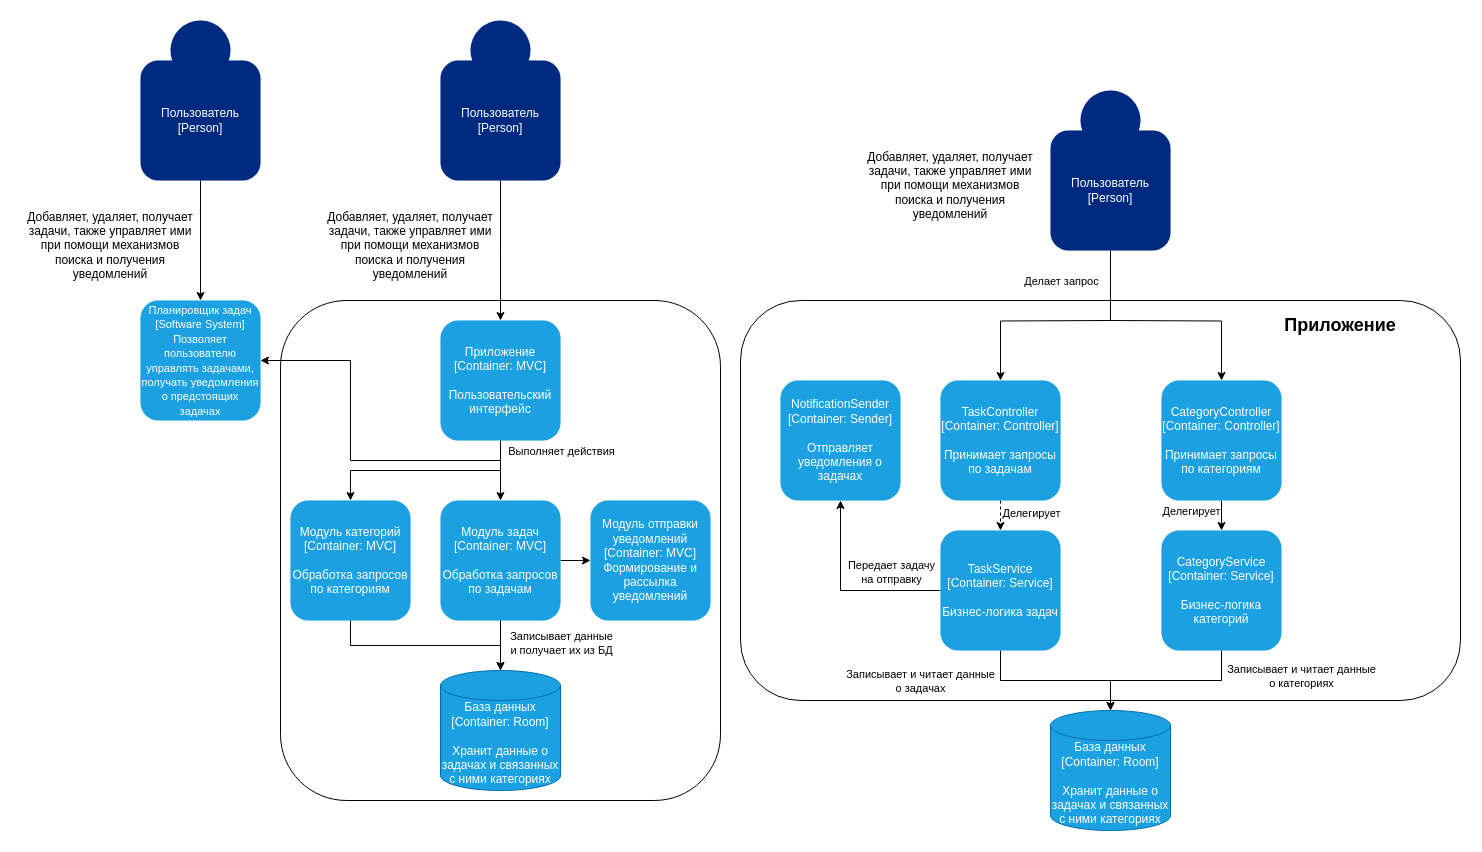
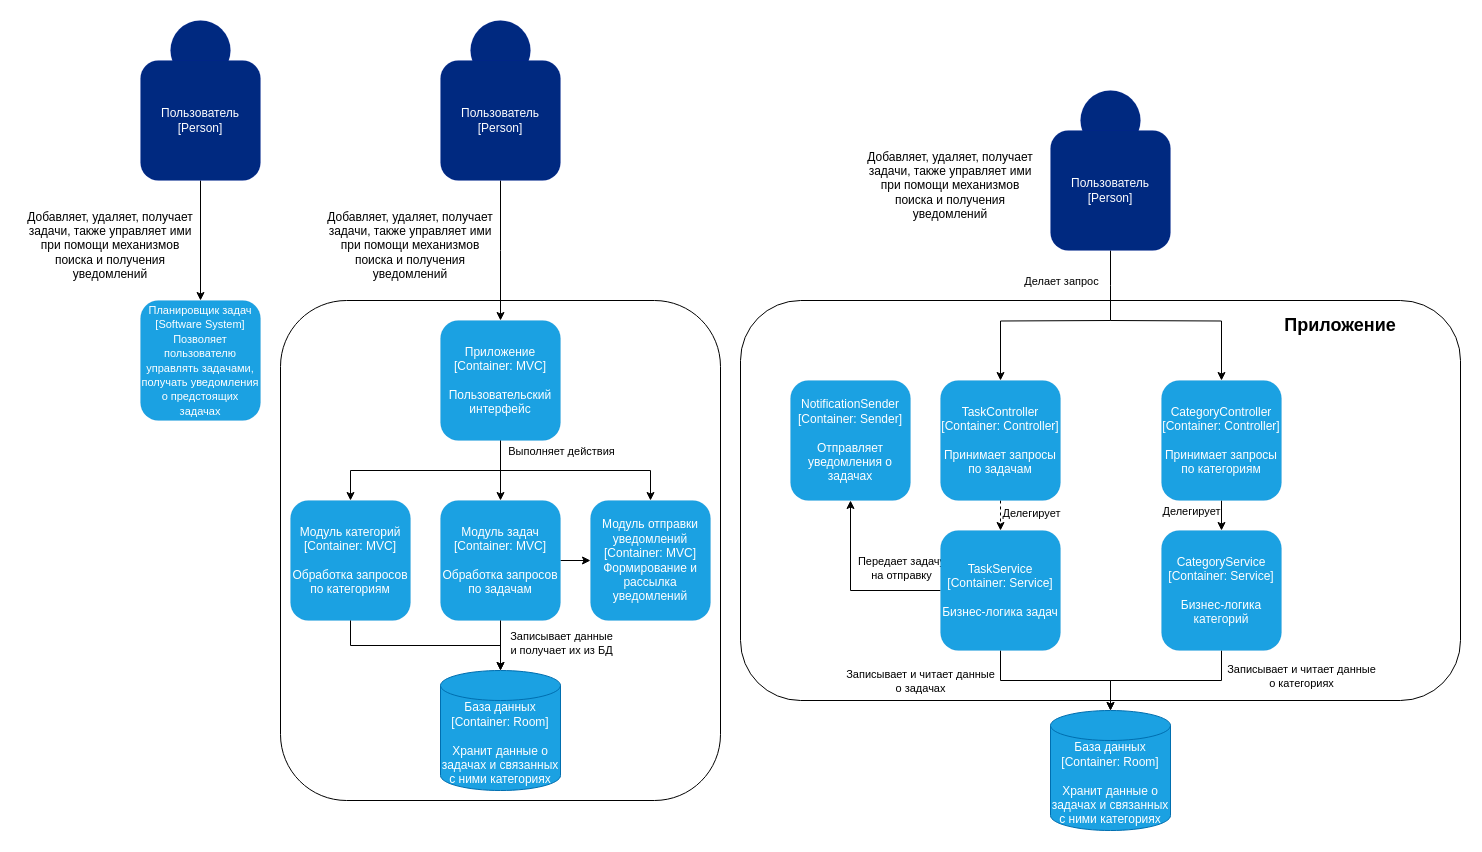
  <mxCell id="0" />
  <mxCell id="1" parent="0" />
  <mxCell id="2" value="" style="ellipse;whiteSpace=wrap;html=1;aspect=fixed;fillColor=light-dark(#002980,#6DB2FF);fontColor=#ffffff;strokeColor=#001DBC;strokeWidth=0;" parent="1" vertex="1"><mxGeometry x="170" y="20" width="60" height="60" as="geometry" /></mxCell>
  <mxCell id="3" style="edgeStyle=orthogonalEdgeStyle;rounded=0;orthogonalLoop=1;jettySize=auto;html=1;exitX=0.5;exitY=1;exitDx=0;exitDy=0;entryX=0.5;entryY=0;entryDx=0;entryDy=0;" parent="1" source="4" target="5" edge="1"><mxGeometry relative="1" as="geometry" /></mxCell>
  <mxCell id="4" value="&lt;div&gt;Пользователь&lt;/div&gt;&lt;div&gt;[Person]&lt;/div&gt;" style="rounded=1;whiteSpace=wrap;html=1;fillColor=light-dark(#002980,#6DB2FF);fontColor=#ffffff;strokeColor=#001DBC;strokeWidth=0;" parent="1" vertex="1"><mxGeometry x="140" y="60" width="120" height="120" as="geometry" /></mxCell>
  <mxCell id="5" value="&lt;div&gt;&lt;font style=&quot;font-size: 11px;&quot;&gt;Планировщик задач&lt;/font&gt;&lt;/div&gt;&lt;div&gt;&lt;font style=&quot;font-size: 11px;&quot;&gt;[Software System]&lt;/font&gt;&lt;/div&gt;&lt;div&gt;&lt;font style=&quot;font-size: 11px;&quot;&gt;Позволяет пользователю управлять задачами, получать уведомления о предстоящих задачах&lt;/font&gt;&lt;/div&gt;" style="rounded=1;whiteSpace=wrap;html=1;fillColor=#1ba1e2;fontColor=#ffffff;strokeColor=#006EAF;strokeWidth=0;" parent="1" vertex="1"><mxGeometry x="140" y="300" width="120" height="120" as="geometry" /></mxCell>
  <mxCell id="6" value="Добавляет, удаляет, получает задачи, также управляет ими при помощи механизмов поиска и получения уведомлений" style="text;html=1;align=center;verticalAlign=middle;whiteSpace=wrap;rounded=0;" parent="1" vertex="1"><mxGeometry x="20" y="230" width="180" height="30" as="geometry" /></mxCell>
  <mxCell id="7" value="" style="ellipse;whiteSpace=wrap;html=1;aspect=fixed;fillColor=light-dark(#002980,#6DB2FF);fontColor=#ffffff;strokeColor=#001DBC;strokeWidth=0;" parent="1" vertex="1"><mxGeometry x="470" y="20" width="60" height="60" as="geometry" /></mxCell>
  <mxCell id="8" value="Добавляет, удаляет, получает задачи, также управляет ими при помощи механизмов поиска и получения уведомлений" style="text;html=1;align=center;verticalAlign=middle;whiteSpace=wrap;rounded=0;" parent="1" vertex="1"><mxGeometry x="320" y="230" width="180" height="30" as="geometry" /></mxCell>
  <mxCell id="9" value="" style="rounded=1;whiteSpace=wrap;html=1;" parent="1" vertex="1"><mxGeometry x="280" y="300" width="440" height="500" as="geometry" /></mxCell>
  <mxCell id="10" style="edgeStyle=orthogonalEdgeStyle;rounded=0;orthogonalLoop=1;jettySize=auto;html=1;exitX=0.5;exitY=1;exitDx=0;exitDy=0;entryX=0.5;entryY=0;entryDx=0;entryDy=0;" parent="1" source="11" edge="1"><mxGeometry relative="1" as="geometry"><mxPoint x="500" y="320" as="targetPoint" /></mxGeometry></mxCell>
  <mxCell id="11" value="&lt;div&gt;Пользователь&lt;/div&gt;&lt;div&gt;[Person]&lt;/div&gt;" style="rounded=1;whiteSpace=wrap;html=1;fillColor=light-dark(#002980,#6DB2FF);fontColor=#ffffff;strokeColor=#001DBC;strokeWidth=0;" parent="1" vertex="1"><mxGeometry x="440" y="60" width="120" height="120" as="geometry" /></mxCell>
  <mxCell id="12" style="edgeStyle=orthogonalEdgeStyle;rounded=0;orthogonalLoop=1;jettySize=auto;html=1;exitX=0.5;exitY=1;exitDx=0;exitDy=0;entryX=0.5;entryY=0;entryDx=0;entryDy=0;" edge="1" parent="1" source="16" target="44"><mxGeometry relative="1" as="geometry" /></mxCell>
  <mxCell id="13" value="Выполняет действия" style="edgeLabel;html=1;align=center;verticalAlign=middle;resizable=0;points=[];" vertex="1" connectable="0" parent="12"><mxGeometry x="-0.1" y="1" relative="1" as="geometry"><mxPoint x="59" y="-17" as="offset" /></mxGeometry></mxCell>
  <mxCell id="14" style="edgeStyle=orthogonalEdgeStyle;rounded=0;orthogonalLoop=1;jettySize=auto;html=1;exitX=0.5;exitY=1;exitDx=0;exitDy=0;entryX=0.5;entryY=0;entryDx=0;entryDy=0;" edge="1" parent="1" source="16" target="47"><mxGeometry relative="1" as="geometry" /></mxCell>
- <mxCell id="15" style="edgeStyle=orthogonalEdgeStyle;rounded=0;orthogonalLoop=1;jettySize=auto;html=1;exitX=0.5;exitY=1;exitDx=0;exitDy=0;" edge="1" parent="1" source="16" target="5"><mxGeometry relative="1" as="geometry" /></mxCell>
+ <mxCell id="15" style="edgeStyle=orthogonalEdgeStyle;rounded=0;orthogonalLoop=1;jettySize=auto;html=1;exitX=0.5;exitY=1;exitDx=0;exitDy=0;entryX=0.5;entryY=0;entryDx=0;entryDy=0;" edge="1" parent="1" source="16" target="48"><mxGeometry relative="1" as="geometry" /></mxCell>
  <mxCell id="16" value="&lt;div&gt;Приложение&lt;/div&gt;&lt;div&gt;[Container: MVC]&lt;/div&gt;&lt;div&gt;&lt;br&gt;&lt;/div&gt;&lt;div&gt;Пользовательский интерфейс&lt;/div&gt;" style="rounded=1;whiteSpace=wrap;html=1;fillColor=#1ba1e2;fontColor=#ffffff;strokeColor=#006EAF;strokeWidth=0;" parent="1" vertex="1"><mxGeometry x="440" y="320" width="120" height="120" as="geometry" /></mxCell>
  <mxCell id="17" value="" style="ellipse;whiteSpace=wrap;html=1;aspect=fixed;fillColor=light-dark(#002980,#6DB2FF);fontColor=#ffffff;strokeColor=#001DBC;strokeWidth=0;" parent="1" vertex="1"><mxGeometry x="1080" y="90" width="60" height="60" as="geometry" /></mxCell>
  <mxCell id="18" value="Добавляет, удаляет, получает задачи, также управляет ими при помощи механизмов поиска и получения уведомлений" style="text;html=1;align=center;verticalAlign=middle;whiteSpace=wrap;rounded=0;" parent="1" vertex="1"><mxGeometry x="860" y="170" width="180" height="30" as="geometry" /></mxCell>
  <mxCell id="19" value="" style="rounded=1;whiteSpace=wrap;html=1;" parent="1" vertex="1"><mxGeometry x="740" y="300" width="720" height="400" as="geometry" /></mxCell>
  <mxCell id="20" style="edgeStyle=orthogonalEdgeStyle;rounded=0;orthogonalLoop=1;jettySize=auto;html=1;exitX=0.5;exitY=1;exitDx=0;exitDy=0;entryX=0.5;entryY=0;entryDx=0;entryDy=0;entryPerimeter=0;" parent="1" source="24" target="41" edge="1"><mxGeometry relative="1" as="geometry"><mxPoint x="1110" y="690" as="targetPoint" /></mxGeometry></mxCell>
  <mxCell id="21" value="&lt;div&gt;Записывает и читает данные&lt;/div&gt;&lt;div&gt;о задачах&lt;/div&gt;" style="edgeLabel;html=1;align=center;verticalAlign=middle;resizable=0;points=[];" parent="20" vertex="1" connectable="0"><mxGeometry x="-0.058" y="2" relative="1" as="geometry"><mxPoint x="-131" y="2" as="offset" /></mxGeometry></mxCell>
  <mxCell id="22" style="edgeStyle=orthogonalEdgeStyle;rounded=0;orthogonalLoop=1;jettySize=auto;html=1;exitX=0;exitY=0.5;exitDx=0;exitDy=0;entryX=0.5;entryY=1;entryDx=0;entryDy=0;" parent="1" source="24" target="39" edge="1"><mxGeometry relative="1" as="geometry" /></mxCell>
  <mxCell id="23" value="&lt;div&gt;Передает задачу&lt;/div&gt;&lt;div&gt;на отправку&lt;/div&gt;" style="edgeLabel;html=1;align=center;verticalAlign=middle;resizable=0;points=[];" parent="22" vertex="1" connectable="0"><mxGeometry x="0.183" y="-3" relative="1" as="geometry"><mxPoint x="47" y="-7" as="offset" /></mxGeometry></mxCell>
- <mxCell id="24" value="&lt;div&gt;TaskService&lt;/div&gt;&lt;div&gt;[Container: Service]&lt;/div&gt;&lt;div&gt;&lt;br&gt;&lt;/div&gt;&lt;div&gt;Бизнес-логика задач&lt;/div&gt;" style="rounded=1;whiteSpace=wrap;html=1;fillColor=#1ba1e2;fontColor=#ffffff;strokeColor=#006EAF;strokeWidth=0;dashed=1;" parent="1" vertex="1"><mxGeometry x="940" y="530" width="120" height="120" as="geometry" /></mxCell>
+ <mxCell id="24" value="&lt;div&gt;TaskService&lt;/div&gt;&lt;div&gt;[Container: Service]&lt;/div&gt;&lt;div&gt;&lt;br&gt;&lt;/div&gt;&lt;div&gt;Бизнес-логика задач&lt;/div&gt;" style="rounded=1;whiteSpace=wrap;html=1;fillColor=#1ba1e2;fontColor=#ffffff;strokeColor=#006EAF;strokeWidth=0;" parent="1" vertex="1"><mxGeometry x="940" y="530" width="120" height="120" as="geometry" /></mxCell>
  <mxCell id="25" style="edgeStyle=orthogonalEdgeStyle;rounded=0;orthogonalLoop=1;jettySize=auto;html=1;exitX=0.5;exitY=1;exitDx=0;exitDy=0;entryX=0.5;entryY=0;entryDx=0;entryDy=0;endArrow=none;startFill=0;" parent="1" source="26" edge="1"><mxGeometry relative="1" as="geometry"><mxPoint x="1110" y="320" as="targetPoint" /></mxGeometry></mxCell>
  <mxCell id="26" value="&lt;div&gt;Пользователь&lt;/div&gt;&lt;div&gt;[Person]&lt;/div&gt;" style="rounded=1;whiteSpace=wrap;html=1;fillColor=light-dark(#002980,#6DB2FF);fontColor=#ffffff;strokeColor=#001DBC;strokeWidth=0;" parent="1" vertex="1"><mxGeometry x="1050" y="130" width="120" height="120" as="geometry" /></mxCell>
  <mxCell id="27" style="edgeStyle=orthogonalEdgeStyle;rounded=0;orthogonalLoop=1;jettySize=auto;html=1;exitX=0.5;exitY=1;exitDx=0;exitDy=0;entryX=0.5;entryY=0;entryDx=0;entryDy=0;" parent="1" target="35" edge="1"><mxGeometry relative="1" as="geometry"><mxPoint x="1110" y="320" as="sourcePoint" /></mxGeometry></mxCell>
  <mxCell id="28" style="edgeStyle=orthogonalEdgeStyle;rounded=0;orthogonalLoop=1;jettySize=auto;html=1;exitX=0.5;exitY=1;exitDx=0;exitDy=0;entryX=0.5;entryY=0;entryDx=0;entryDy=0;" parent="1" target="38" edge="1"><mxGeometry relative="1" as="geometry"><mxPoint x="1110" y="320" as="sourcePoint" /></mxGeometry></mxCell>
  <mxCell id="29" value="Делает запрос" style="edgeLabel;html=1;align=center;verticalAlign=middle;resizable=0;points=[];" parent="28" vertex="1" connectable="0"><mxGeometry x="-0.863" y="3" relative="1" as="geometry"><mxPoint x="-62" y="-37" as="offset" /></mxGeometry></mxCell>
  <mxCell id="30" style="edgeStyle=orthogonalEdgeStyle;rounded=0;orthogonalLoop=1;jettySize=auto;html=1;exitX=0.5;exitY=1;exitDx=0;exitDy=0;entryX=0.5;entryY=0;entryDx=0;entryDy=0;entryPerimeter=0;" parent="1" source="32" target="41" edge="1"><mxGeometry relative="1" as="geometry"><mxPoint x="1110" y="690" as="targetPoint" /></mxGeometry></mxCell>
  <mxCell id="31" value="Записывает и читает данные&lt;br&gt;о категориях" style="edgeLabel;html=1;align=center;verticalAlign=middle;resizable=0;points=[];" parent="30" vertex="1" connectable="0"><mxGeometry x="-0.72" y="-1" relative="1" as="geometry"><mxPoint x="80" y="1" as="offset" /></mxGeometry></mxCell>
  <mxCell id="32" value="&lt;div&gt;CategoryService&lt;/div&gt;&lt;div&gt;[Container: Service]&lt;/div&gt;&lt;div&gt;&lt;br&gt;&lt;/div&gt;&lt;div&gt;Бизнес-логика категорий&lt;/div&gt;" style="rounded=1;whiteSpace=wrap;html=1;fillColor=#1ba1e2;fontColor=#ffffff;strokeColor=#006EAF;strokeWidth=0;" parent="1" vertex="1"><mxGeometry x="1161" y="530" width="120" height="120" as="geometry" /></mxCell>
  <mxCell id="33" style="edgeStyle=orthogonalEdgeStyle;rounded=0;orthogonalLoop=1;jettySize=auto;html=1;exitX=0.5;exitY=1;exitDx=0;exitDy=0;entryX=0.5;entryY=0;entryDx=0;entryDy=0;dashed=1;" parent="1" source="35" target="24" edge="1"><mxGeometry relative="1" as="geometry" /></mxCell>
  <mxCell id="34" value="Делегирует" style="edgeLabel;html=1;align=center;verticalAlign=middle;resizable=0;points=[];" parent="33" vertex="1" connectable="0"><mxGeometry x="-0.22" y="6" relative="1" as="geometry"><mxPoint x="24" as="offset" /></mxGeometry></mxCell>
  <mxCell id="35" value="&lt;div&gt;TaskController&lt;/div&gt;&lt;div&gt;[Container: Controller]&lt;/div&gt;&lt;div&gt;&lt;br&gt;&lt;/div&gt;&lt;div&gt;Принимает запросы по задачам&lt;/div&gt;" style="rounded=1;whiteSpace=wrap;html=1;fillColor=#1ba1e2;fontColor=#ffffff;strokeColor=#006EAF;strokeWidth=0;" parent="1" vertex="1"><mxGeometry x="940" y="380" width="120" height="120" as="geometry" /></mxCell>
  <mxCell id="36" style="edgeStyle=orthogonalEdgeStyle;rounded=0;orthogonalLoop=1;jettySize=auto;html=1;exitX=0.5;exitY=1;exitDx=0;exitDy=0;entryX=0.5;entryY=0;entryDx=0;entryDy=0;" parent="1" source="38" target="32" edge="1"><mxGeometry relative="1" as="geometry" /></mxCell>
  <mxCell id="37" value="Делегирует" style="edgeLabel;html=1;align=center;verticalAlign=middle;resizable=0;points=[];" parent="36" vertex="1" connectable="0"><mxGeometry x="0.016" y="7" relative="1" as="geometry"><mxPoint x="-38" y="-5" as="offset" /></mxGeometry></mxCell>
  <mxCell id="38" value="&lt;div&gt;CategoryController&lt;/div&gt;&lt;div&gt;[Container: Controller]&lt;/div&gt;&lt;div&gt;&lt;br&gt;&lt;/div&gt;&lt;div&gt;Принимает запросы по категориям&lt;/div&gt;" style="rounded=1;whiteSpace=wrap;html=1;fillColor=#1ba1e2;fontColor=#ffffff;strokeColor=#006EAF;strokeWidth=0;" parent="1" vertex="1"><mxGeometry x="1161" y="380" width="120" height="120" as="geometry" /></mxCell>
- <mxCell id="39" value="&lt;div&gt;NotificationSender&lt;/div&gt;&lt;div&gt;[Container: Sender]&lt;/div&gt;&lt;div&gt;&lt;br&gt;&lt;/div&gt;&lt;div&gt;Отправляет уведомления о задачах&lt;/div&gt;" style="rounded=1;whiteSpace=wrap;html=1;fillColor=#1ba1e2;fontColor=#ffffff;strokeColor=#006EAF;strokeWidth=0;" parent="1" vertex="1"><mxGeometry x="780" y="380" width="120" height="120" as="geometry" /></mxCell>
+ <mxCell id="39" value="&lt;div&gt;NotificationSender&lt;/div&gt;&lt;div&gt;[Container: Sender]&lt;/div&gt;&lt;div&gt;&lt;br&gt;&lt;/div&gt;&lt;div&gt;Отправляет уведомления о задачах&lt;/div&gt;" style="rounded=1;whiteSpace=wrap;html=1;fillColor=#1ba1e2;fontColor=#ffffff;strokeColor=#006EAF;strokeWidth=0;" parent="1" vertex="1"><mxGeometry x="790" y="380" width="120" height="120" as="geometry" /></mxCell>
  <mxCell id="40" value="&lt;font style=&quot;font-size: 18px;&quot;&gt;&lt;b&gt;Приложение&lt;/b&gt;&lt;/font&gt;" style="text;html=1;align=center;verticalAlign=middle;whiteSpace=wrap;rounded=0;" parent="1" vertex="1"><mxGeometry x="1310" y="310" width="60" height="30" as="geometry" /></mxCell>
  <mxCell id="41" value="&lt;div&gt;База данных&lt;/div&gt;&lt;div&gt;[Container: Room]&lt;/div&gt;&lt;div&gt;&lt;br&gt;&lt;/div&gt;&lt;div&gt;Хранит данные о задачах и связанных с ними категориях&lt;/div&gt;" style="shape=cylinder3;whiteSpace=wrap;html=1;boundedLbl=1;backgroundOutline=1;size=15;fillColor=#1ba1e2;strokeColor=#006EAF;fontColor=#ffffff;" parent="1" vertex="1"><mxGeometry x="1050" y="710" width="120" height="120" as="geometry" /></mxCell>
  <mxCell id="42" value="&lt;div&gt;База данных&lt;/div&gt;&lt;div&gt;[Container: Room]&lt;/div&gt;&lt;div&gt;&lt;br&gt;&lt;/div&gt;&lt;div&gt;Хранит данные о задачах и связанных с ними категориях&lt;/div&gt;" style="shape=cylinder3;whiteSpace=wrap;html=1;boundedLbl=1;backgroundOutline=1;size=15;fillColor=#1ba1e2;strokeColor=#006EAF;fontColor=#ffffff;" parent="1" vertex="1"><mxGeometry x="440" y="670" width="120" height="120" as="geometry" /></mxCell>
  <mxCell id="43" style="edgeStyle=orthogonalEdgeStyle;rounded=0;orthogonalLoop=1;jettySize=auto;html=1;exitX=1;exitY=0.5;exitDx=0;exitDy=0;entryX=0;entryY=0.5;entryDx=0;entryDy=0;" edge="1" parent="1" source="44" target="48"><mxGeometry relative="1" as="geometry" /></mxCell>
  <mxCell id="44" value="&lt;div&gt;Модуль задач&lt;/div&gt;&lt;div&gt;[Container: MVC]&lt;/div&gt;&lt;div&gt;&lt;br&gt;&lt;/div&gt;&lt;div&gt;Обработка запросов по задачам&lt;/div&gt;" style="rounded=1;whiteSpace=wrap;html=1;fillColor=#1ba1e2;fontColor=#ffffff;strokeColor=#006EAF;strokeWidth=0;" vertex="1" parent="1"><mxGeometry x="440" y="500" width="120" height="120" as="geometry" /></mxCell>
  <mxCell id="45" style="edgeStyle=orthogonalEdgeStyle;rounded=0;orthogonalLoop=1;jettySize=auto;html=1;exitX=0.5;exitY=1;exitDx=0;exitDy=0;entryX=0.5;entryY=0;entryDx=0;entryDy=0;entryPerimeter=0;" edge="1" parent="1" source="44" target="42"><mxGeometry relative="1" as="geometry" /></mxCell>
  <mxCell id="46" value="&lt;div&gt;Записывает данные&lt;/div&gt;&lt;div&gt;и получает их из БД&lt;/div&gt;" style="edgeLabel;html=1;align=center;verticalAlign=middle;resizable=0;points=[];" vertex="1" connectable="0" parent="45"><mxGeometry x="-0.12" y="4" relative="1" as="geometry"><mxPoint x="56" as="offset" /></mxGeometry></mxCell>
  <mxCell id="47" value="&lt;div&gt;&lt;div&gt;Модуль категорий&lt;/div&gt;&lt;div&gt;[Container: MVC]&lt;/div&gt;&lt;div&gt;&lt;br&gt;&lt;/div&gt;&lt;div&gt;Обработка запросов по категориям&lt;/div&gt;&lt;/div&gt;" style="rounded=1;whiteSpace=wrap;html=1;fillColor=#1ba1e2;fontColor=#ffffff;strokeColor=#006EAF;strokeWidth=0;" vertex="1" parent="1"><mxGeometry x="290" y="500" width="120" height="120" as="geometry" /></mxCell>
  <mxCell id="48" value="&lt;div&gt;Модуль отправки уведомлений&lt;/div&gt;&lt;div&gt;[Container: MVC]&lt;/div&gt;&lt;div&gt;Формирование и рассылка уведомлений&lt;/div&gt;" style="rounded=1;whiteSpace=wrap;html=1;fillColor=#1ba1e2;fontColor=#ffffff;strokeColor=#006EAF;strokeWidth=0;dashed=1;" vertex="1" parent="1"><mxGeometry x="590" y="500" width="120" height="120" as="geometry" /></mxCell>
  <mxCell id="49" style="edgeStyle=orthogonalEdgeStyle;rounded=0;orthogonalLoop=1;jettySize=auto;html=1;exitX=0.5;exitY=1;exitDx=0;exitDy=0;entryX=0.5;entryY=0;entryDx=0;entryDy=0;entryPerimeter=0;" edge="1" parent="1" source="47" target="42"><mxGeometry relative="1" as="geometry" /></mxCell>
